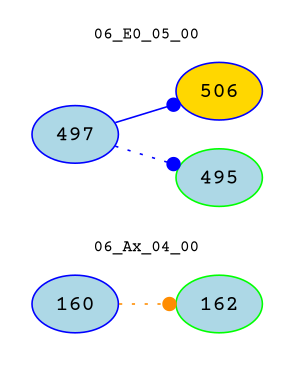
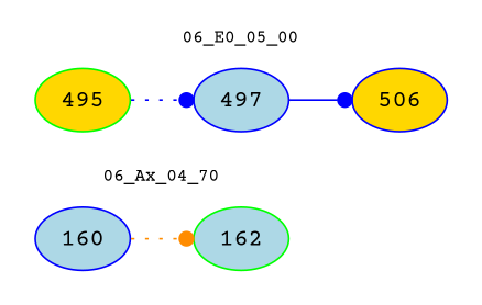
  digraph {
    fontname="Courier Prime"
    rankdir=LR
    node [color=blue fillcolor=lightblue fontname="Courier Prime" style=filled]
    edge [arrowhead=dot color=blue fontname="Courier Prime" style=dotted]
    n1 [label=160]
    n2 [color=green label=162]
    n3 [label=497]
-   n4 [color=green label=495]
+   n4 [color=green fillcolor=gold label=495]
    n5 [fillcolor=gold label=506]
    subgraph cluster_1 {
      color=white
      fontsize=10
-     label="06_Ax_04_00"
+     label="06_Ax_04_70"
      n1
      n2
    }
    subgraph cluster_2 {
      color=white
      fontsize=10
      label="06_E0_05_00"
      n3
      n4
      n5
    }
    n1 -> n2 [color=darkorange]
-   n3 -> n4
+   n4 -> n3
    n3 -> n5 [style=solid]
  }
